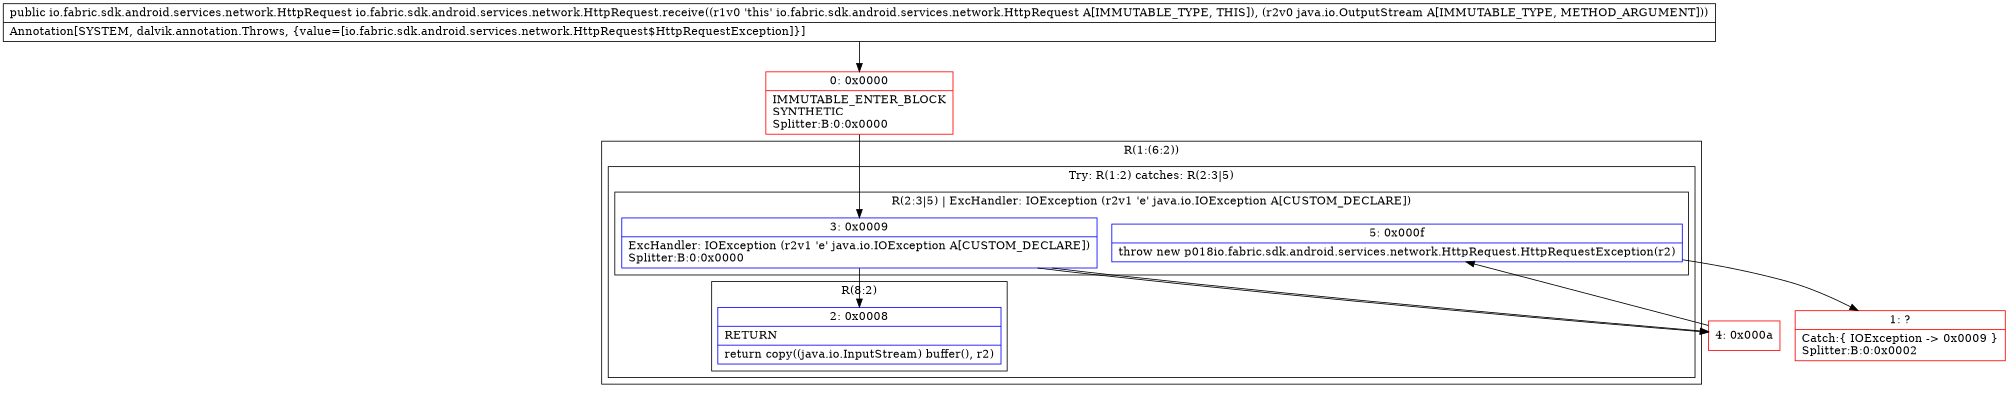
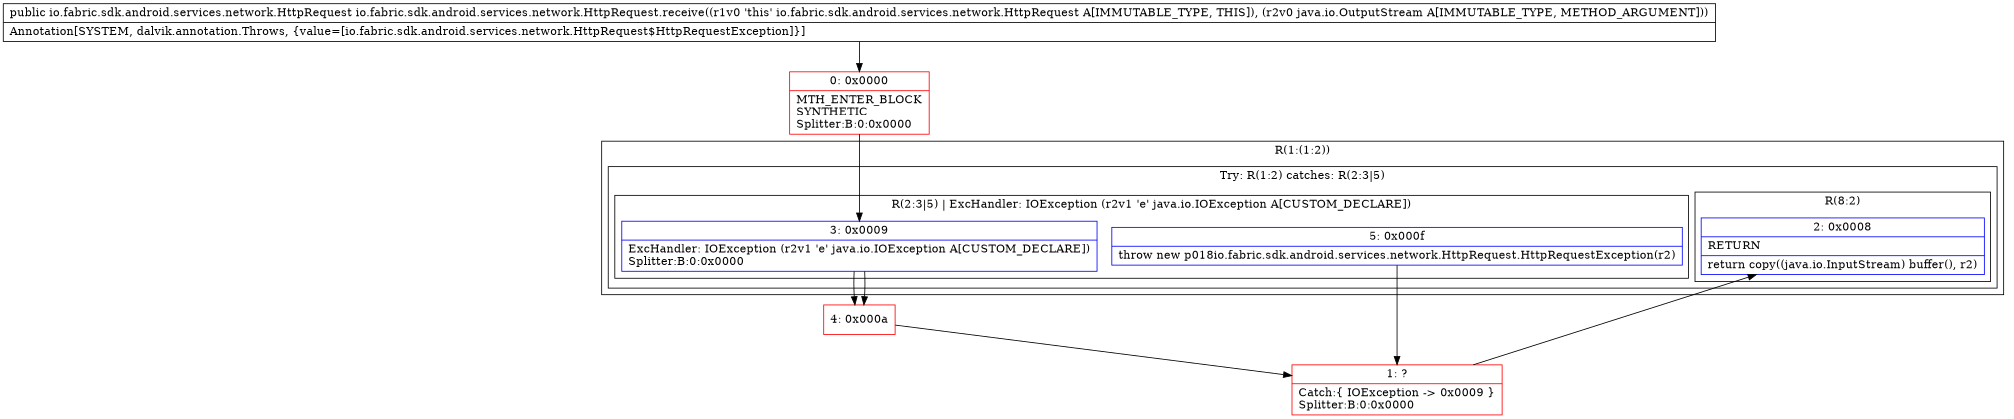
  digraph {
    node [color=blue shape=record]
    n1 [label="{2\:\ 0x0008|RETURN\l|return copy((java.io.InputStream) buffer(), r2)\l}"]
    n2 [label="{3\:\ 0x0009|ExcHandler: IOException (r2v1 'e' java.io.IOException A[CUSTOM_DECLARE])\lSplitter:B:0:0x0000\l}"]
    n3 [label="{5\:\ 0x000f|throw new p018io.fabric.sdk.android.services.network.HttpRequest.HttpRequestException(r2)\l}"]
    n4 [color=red label="{4\:\ 0x000a}"]
-   n5 [color=red label="{1\:\ ?|Catch:\{ IOException \-\> 0x0009 \}\lSplitter:B:0:0x0002\l}"]
-   n6 [color=red label="{0\:\ 0x0000|IMMUTABLE_ENTER_BLOCK\lSYNTHETIC\lSplitter:B:0:0x0000\l}"]
+   n5 [color=red label="{1\:\ ?|Catch:\{ IOException \-\> 0x0009 \}\lSplitter:B:0:0x0000\l}"]
+   n6 [color=red label="{0\:\ 0x0000|MTH_ENTER_BLOCK\lSYNTHETIC\lSplitter:B:0:0x0000\l}"]
    n7 [label="{public io.fabric.sdk.android.services.network.HttpRequest io.fabric.sdk.android.services.network.HttpRequest.receive((r1v0 'this' io.fabric.sdk.android.services.network.HttpRequest A[IMMUTABLE_TYPE, THIS]), (r2v0 java.io.OutputStream A[IMMUTABLE_TYPE, METHOD_ARGUMENT]))  | Annotation[SYSTEM, dalvik.annotation.Throws, \{value=[io.fabric.sdk.android.services.network.HttpRequest$HttpRequestException]\}]\l}" color=""]
    subgraph cluster_1 {
-     label="R(1:(6:2))"
+     label="R(1:(1:2))"
      subgraph cluster_2 {
        label="Try: R(1:2) catches: R(2:3|5)"
        subgraph cluster_3 {
          label="R(8:2)"
          n1
        }
        subgraph cluster_4 {
          label="R(2:3|5) | ExcHandler: IOException (r2v1 'e' java.io.IOException A[CUSTOM_DECLARE])\l"
          n2
          n3
        }
      }
    }
    subgraph cluster_5 {
      label="R(2:3|5) | ExcHandler: IOException (r2v1 'e' java.io.IOException A[CUSTOM_DECLARE])\l"
    }
    n2 -> n4
    n2 -> n4
    n3 -> n5
-   n4 -> n3
-   n2 -> n1
+   n4 -> n5
+   n5 -> n1
    n6 -> n2
    n7 -> n6
  }
